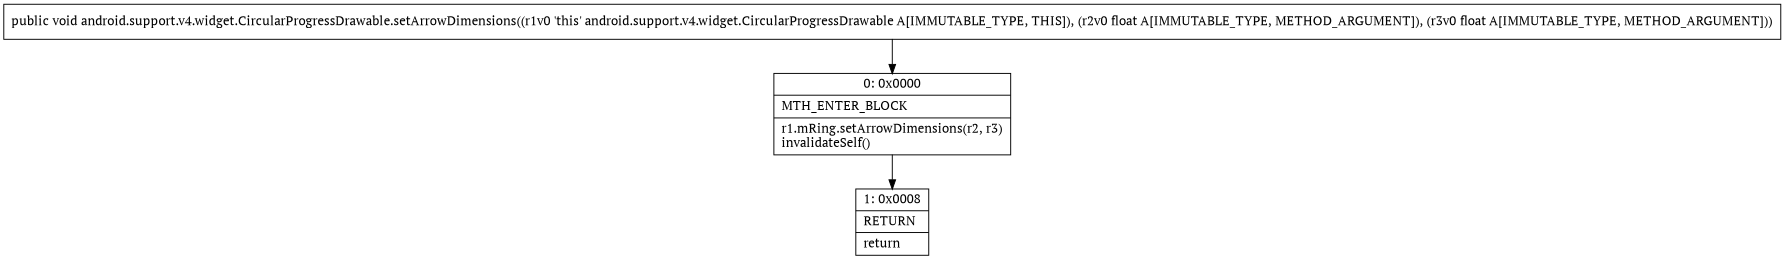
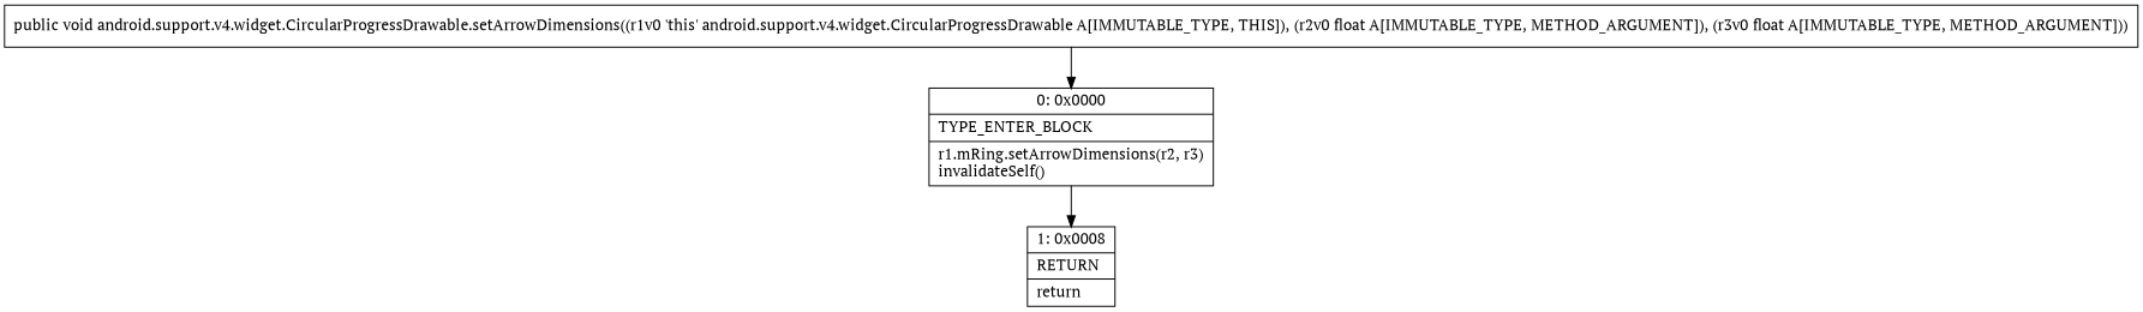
  digraph {
    fontname="PT Serif"
    node [shape=record fontname="PT Serif"]
    edge [fontname="PT Serif"]
-   n1 [label="{0\:\ 0x0000|MTH_ENTER_BLOCK\l|r1.mRing.setArrowDimensions(r2, r3)\linvalidateSelf()\l}"]
+   n1 [label="{0\:\ 0x0000|TYPE_ENTER_BLOCK\l|r1.mRing.setArrowDimensions(r2, r3)\linvalidateSelf()\l}"]
    n2 [label="{1\:\ 0x0008|RETURN\l|return\l}"]
    n3 [label="{public void android.support.v4.widget.CircularProgressDrawable.setArrowDimensions((r1v0 'this' android.support.v4.widget.CircularProgressDrawable A[IMMUTABLE_TYPE, THIS]), (r2v0 float A[IMMUTABLE_TYPE, METHOD_ARGUMENT]), (r3v0 float A[IMMUTABLE_TYPE, METHOD_ARGUMENT])) }"]
    n1 -> n2
    n3 -> n1
  }
